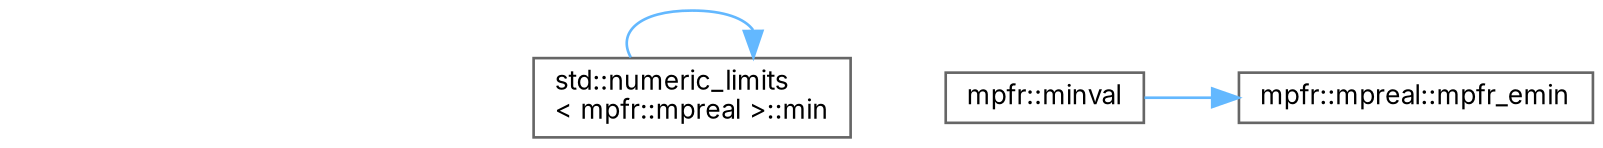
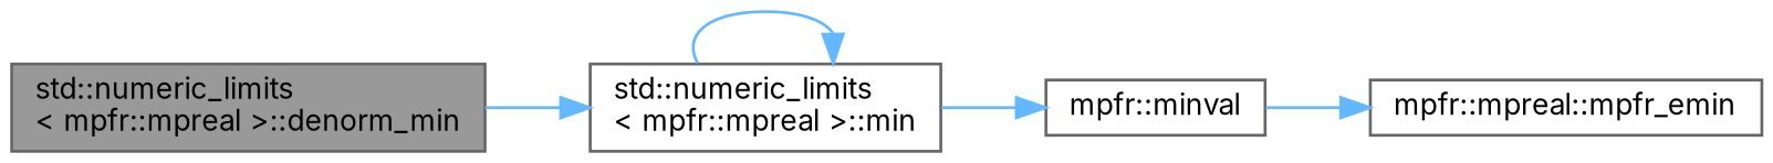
  digraph {
    fontname=Inter
    rankdir=LR
    node [color=grey40 fillcolor=white fontname=Inter fontsize=10 shape=box style=filled]
    edge [color=steelblue1 fontname=Inter fontsize=10 labelfontname=Helvetica labelfontsize=10 style=solid]
+   n1 [color=gray40 fillcolor=grey60 fontcolor=black height=0.2 label="std::numeric_limits\l\< mpfr::mpreal \>::denorm_min" width=0.4]
    n2 [height=0.2 label="std::numeric_limits\l\< mpfr::mpreal \>::min" width=0.4]
    n3 [height=0.2 label="mpfr::minval" width=0.4]
    n4 [height=0.2 label="mpfr::mpreal::mpfr_emin" width=0.4]
+   n1 -> n2
    n2 -> n2
+   n2 -> n3
    n3 -> n4
  }
